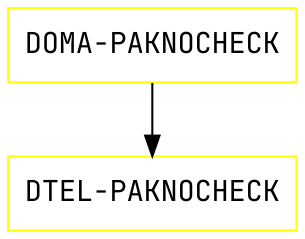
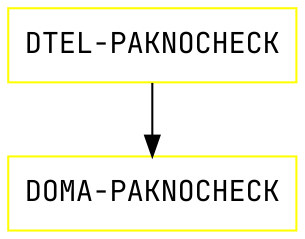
  digraph {
    fontname="JetBrains Mono"
    node [color=yellow shape=box fontname="JetBrains Mono"]
    "DTEL-PAKNOCHECK"
    "DOMA-PAKNOCHECK"
-   "DOMA-PAKNOCHECK" -> "DTEL-PAKNOCHECK" [fontname="JetBrains Mono"]
+   "DTEL-PAKNOCHECK" -> "DOMA-PAKNOCHECK" [fontname="JetBrains Mono"]
  }
